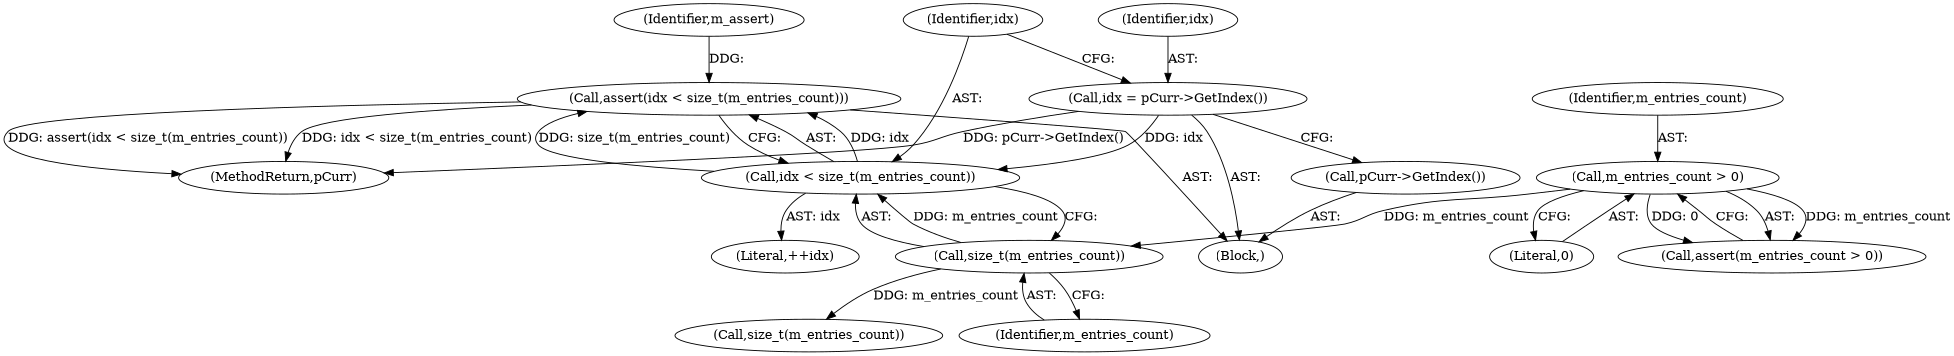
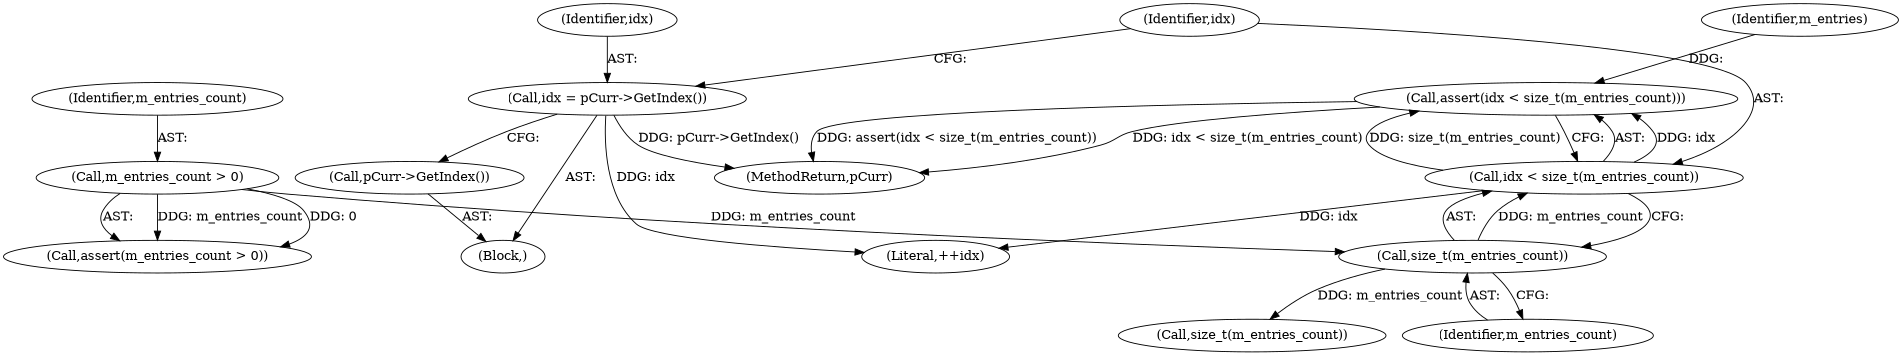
  digraph {
    n1 [label="(Call,assert(idx < size_t(m_entries_count)))"]
    n2 [label="(Call,idx < size_t(m_entries_count))"]
    n3 [label="(MethodReturn,pCurr)"]
    n4 [label="(Block,)"]
    n5 [label="(Call,size_t(m_entries_count))"]
    n6 [label="(Literal,++idx)"]
    n7 [label="(Call,size_t(m_entries_count))"]
    n8 [label="(Identifier,m_entries_count)"]
    n9 [label="(Call,idx = pCurr->GetIndex())"]
    n10 [label="(Call,pCurr->GetIndex())"]
    n11 [label="(Call,m_entries_count > 0)"]
-   n12 [label="(Literal,0)"]
    n13 [label="(Call,assert(m_entries_count > 0))"]
    n14 [label="(Identifier,idx)"]
    n15 [label="(Identifier,m_entries_count)"]
    n16 [label="(Identifier,idx)"]
-   n17 [label="(Identifier,m_assert)"]
+   n17 [label="(Identifier,m_entries)"]
    n1 -> n2 [label="CFG: "]
    n1 -> n3 [label="DDG: idx < size_t(m_entries_count)"]
    n1 -> n3 [label="DDG: assert(idx < size_t(m_entries_count))"]
-   n1 -> n4 [label="AST: "]
    n2 -> n1 [label="AST: "]
    n2 -> n1 [label="DDG: idx"]
    n2 -> n1 [label="DDG: size_t(m_entries_count)"]
    n2 -> n5 [label="CFG: "]
-   n2 -> n6 [label="AST: idx"]
+   n2 -> n6 [label="DDG: idx"]
    n5 -> n2 [label="AST: "]
    n5 -> n2 [label="DDG: m_entries_count"]
    n5 -> n7 [label="DDG: m_entries_count"]
    n5 -> n8 [label="CFG: "]
    n8 -> n5 [label="AST: "]
-   n9 -> n2 [label="DDG: idx"]
+   n9 -> n6 [label="DDG: idx"]
    n9 -> n3 [label="DDG: pCurr->GetIndex()"]
    n9 -> n4 [label="AST: "]
    n9 -> n10 [label="CFG: "]
    n10 -> n4 [label="AST: "]
    n11 -> n5 [label="DDG: m_entries_count"]
-   n11 -> n12 [label="CFG: "]
    n11 -> n13 [label="AST: "]
    n11 -> n13 [label="DDG: m_entries_count"]
    n11 -> n13 [label="DDG: 0"]
-   n12 -> n11 [label="AST: "]
-   n13 -> n11 [label="CFG: "]
    n14 -> n9 [label="AST: "]
    n15 -> n11 [label="AST: "]
    n16 -> n2 [label="AST: "]
    n16 -> n9 [label="CFG: "]
    n17 -> n1 [label="DDG: "]
  }
